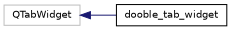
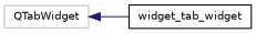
  digraph {
    rankdir=LR
    fontname="DejaVu Sans"
    node [fillcolor=white fontname="DejaVu Sans" fontsize=10 shape=record style=filled]
    n1 [color=grey75 height=0.2 label=QTabWidget width=0.4]
-   n2 [color=black height=0.2 label=dooble_tab_widget width=0.4]
+   n2 [color=black height=0.2 label=widget_tab_widget width=0.4]
    n1 -> n2 [color=midnightblue dir=back fontname="DejaVu Sans" fontsize=10 labelfontname=Helvetica labelfontsize=10 style=solid]
  }
